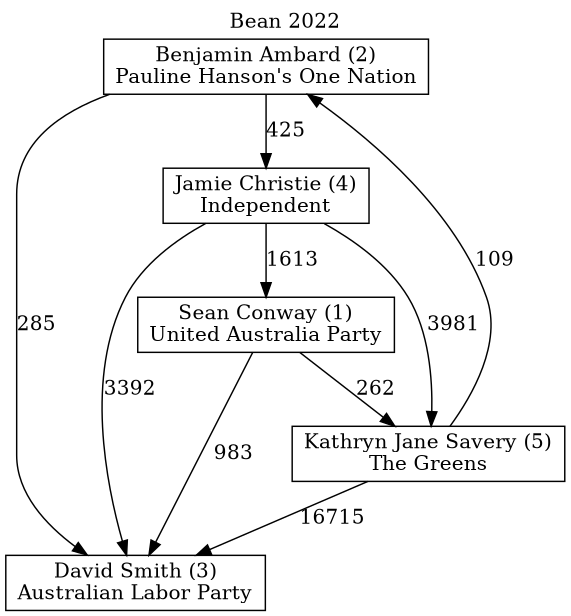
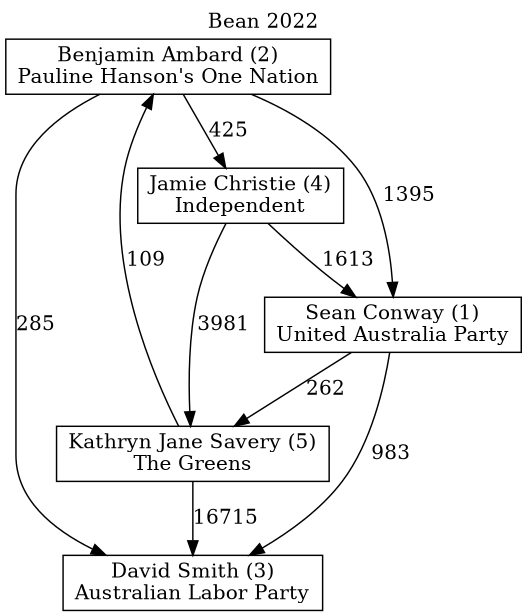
  digraph {
    label="Bean 2022"
    labelloc=t
    mclimit=10
    node [shape=box]
    n1 [label="Benjamin Ambard (2)\nPauline Hanson's One Nation"]
    n2 [label="David Smith (3)\nAustralian Labor Party"]
    n3 [label="Jamie Christie (4)\nIndependent"]
    n4 [label="Sean Conway (1)\nUnited Australia Party"]
    n5 [label="Kathryn Jane Savery (5)\nThe Greens"]
    n1 -> n2 [label=285]
    n1 -> n3 [label=425]
-   n3 -> n2 [label=3392]
+   n1 -> n4 [label=1395]
    n3 -> n4 [label=1613]
    n3 -> n5 [label=3981]
    n4 -> n2 [label=983]
    n4 -> n5 [label=262]
    n5 -> n1 [label=109]
    n5 -> n2 [label=16715]
  }
